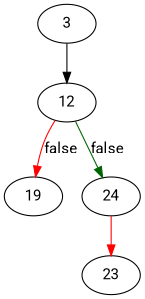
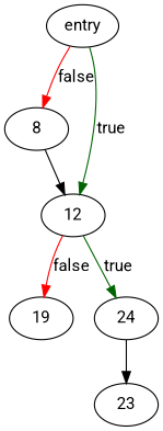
  digraph {
    fontname=Roboto
    node [fontname=Roboto]
    edge [fontname=Roboto]
-   8 [label=3]
+   n1 [label=entry]
+   8
    12
    19
    n5 [label=24]
    23
+   n1 -> 8 [color=red label=false]
+   n1 -> 12 [color=darkgreen label=true]
    8 -> 12
    12 -> 19 [color=red label=false]
-   12 -> n5 [color=darkgreen label=false]
-   n5 -> 23 [color=red]
+   12 -> n5 [color=darkgreen label=true]
+   n5 -> 23
  }
